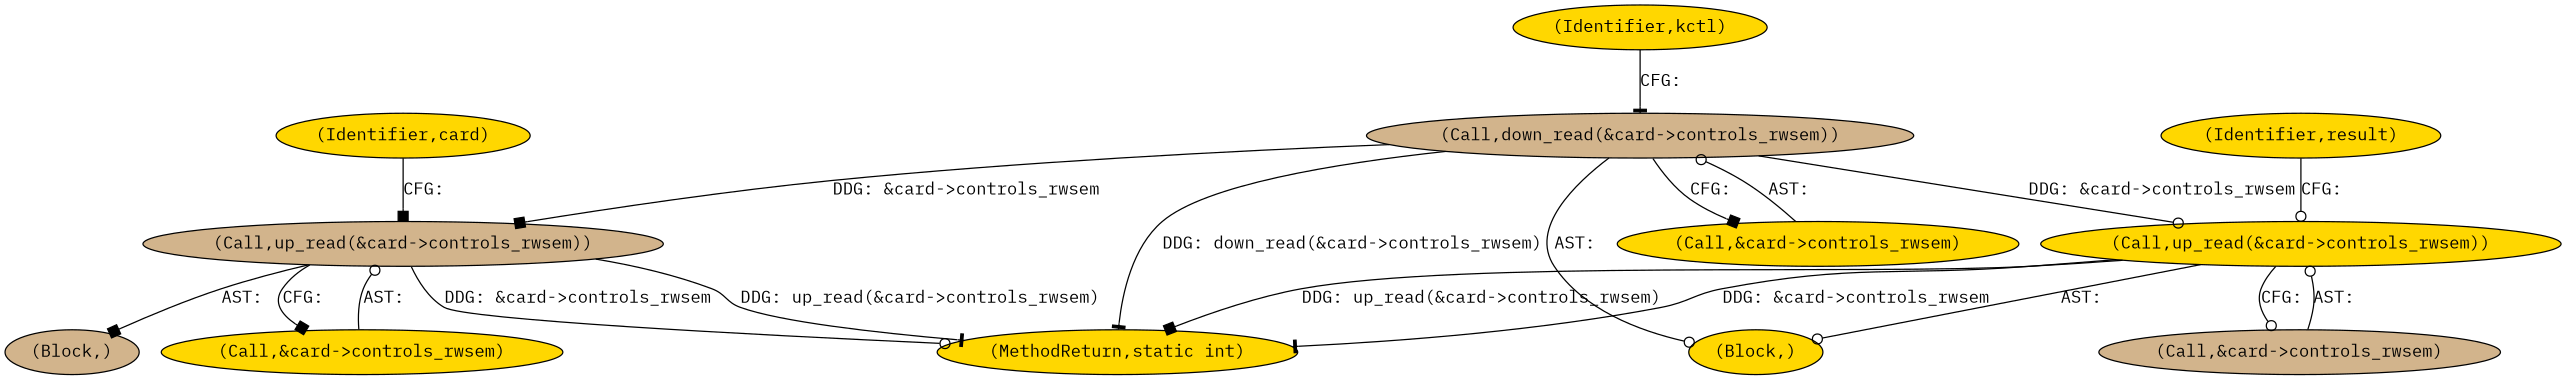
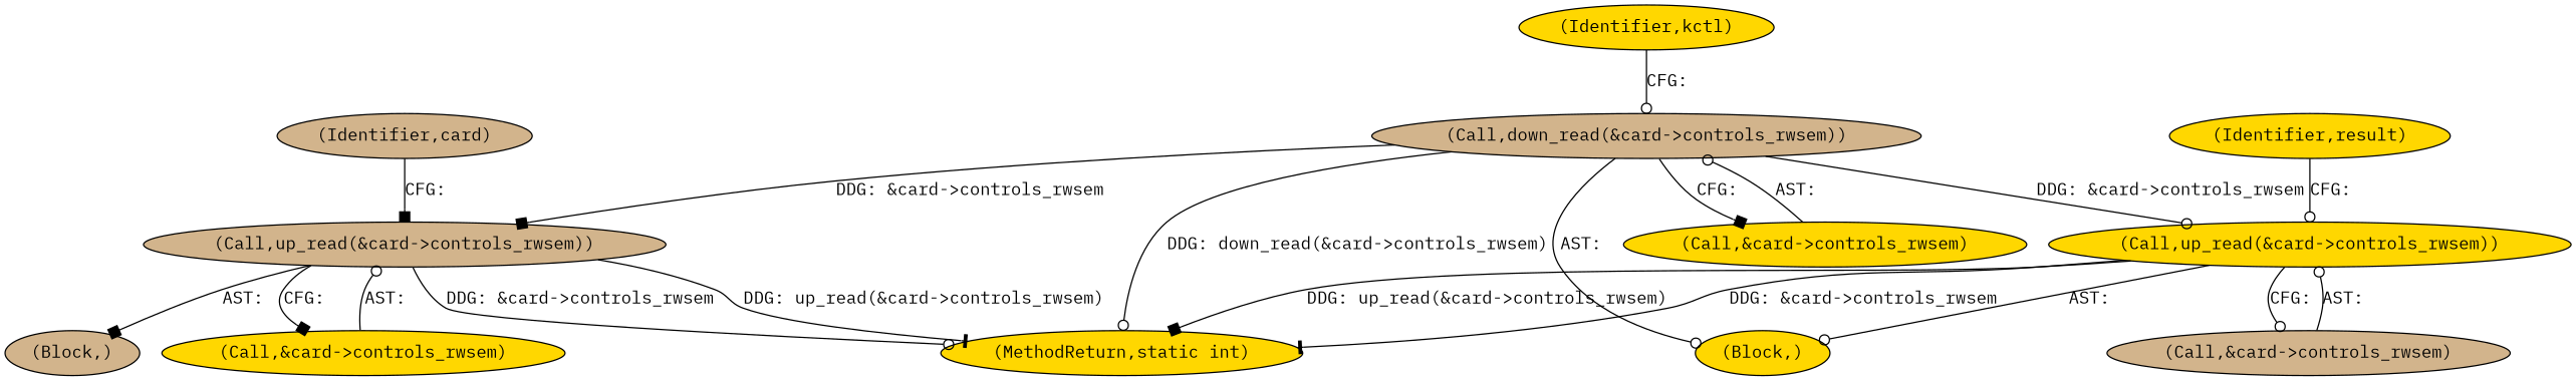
  digraph {
    fontname="IBM Plex Mono"
    node [fillcolor=gold fontname="IBM Plex Mono" style=filled]
    edge [arrowhead=odot fontname="IBM Plex Mono"]
    n1 [fillcolor=tan label="(Call,down_read(&card->controls_rwsem))"]
    n2 [fillcolor=tan label="(Call,up_read(&card->controls_rwsem))"]
    n3 [label="(Call,up_read(&card->controls_rwsem))"]
    n4 [label="(MethodReturn,static int)"]
    n5 [label="(Block,)"]
    n6 [label="(Call,&card->controls_rwsem)"]
    n7 [fillcolor=tan label="(Block,)"]
    n8 [label="(Call,&card->controls_rwsem)"]
    n9 [fillcolor=tan label="(Call,&card->controls_rwsem)"]
    n10 [label="(Identifier,kctl)"]
-   n11 [label="(Identifier,card)"]
+   n11 [fillcolor=tan label="(Identifier,card)"]
    n12 [label="(Identifier,result)"]
    n1 -> n2 [arrowhead=box label="DDG: &card->controls_rwsem"]
    n1 -> n3 [label="DDG: &card->controls_rwsem"]
-   n1 -> n4 [arrowhead=tee label="DDG: down_read(&card->controls_rwsem)"]
+   n1 -> n4 [label="DDG: down_read(&card->controls_rwsem)"]
    n1 -> n5 [label="AST: "]
    n1 -> n6 [arrowhead=box label="CFG: "]
    n2 -> n4 [label="DDG: &card->controls_rwsem"]
    n2 -> n4 [arrowhead=tee label="DDG: up_read(&card->controls_rwsem)"]
    n2 -> n7 [arrowhead=box label="AST: "]
    n2 -> n8 [arrowhead=box label="CFG: "]
    n3 -> n4 [arrowhead=box label="DDG: up_read(&card->controls_rwsem)"]
    n3 -> n4 [arrowhead=tee label="DDG: &card->controls_rwsem"]
    n3 -> n5 [label="AST: "]
    n3 -> n9 [label="CFG: "]
    n6 -> n1 [label="AST: "]
    n8 -> n2 [label="AST: "]
    n9 -> n3 [label="AST: "]
-   n10 -> n1 [arrowhead=tee label="CFG: "]
+   n10 -> n1 [label="CFG: "]
    n11 -> n2 [arrowhead=box label="CFG: "]
    n12 -> n3 [label="CFG: "]
  }
